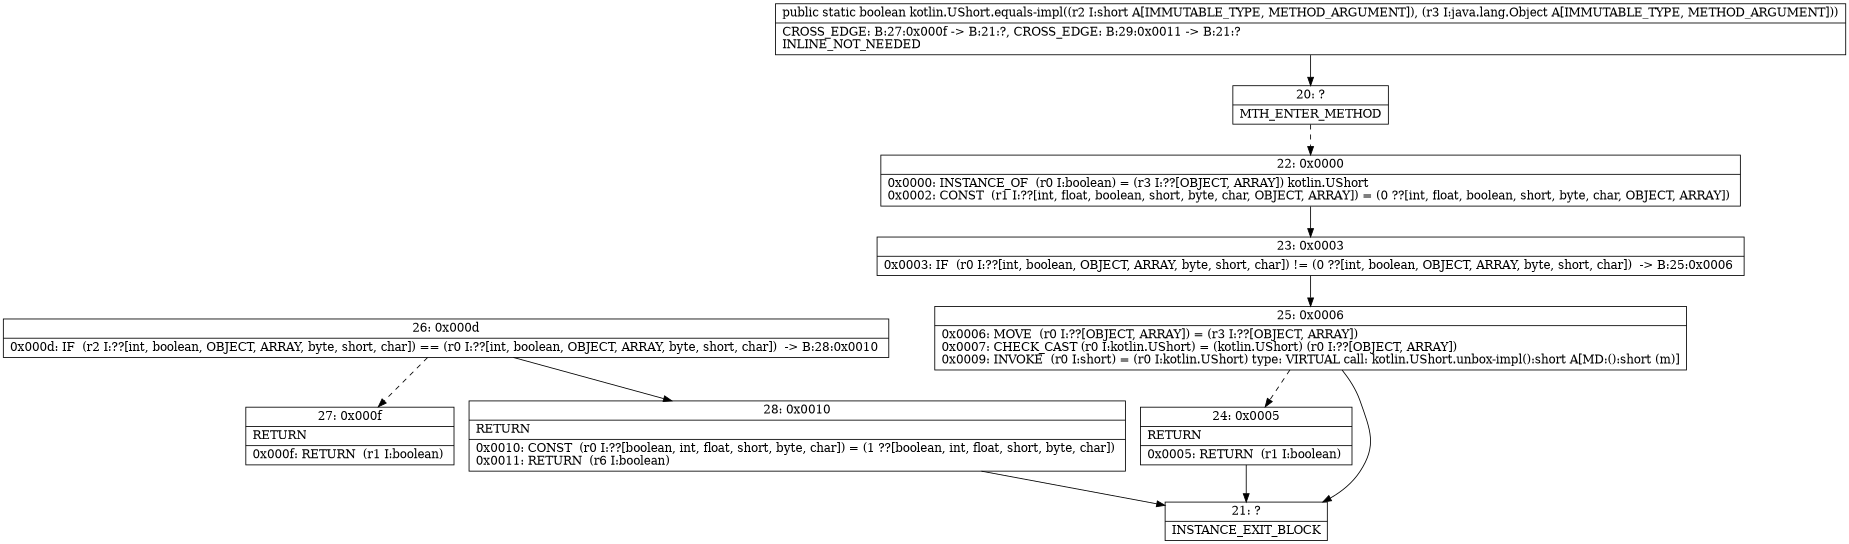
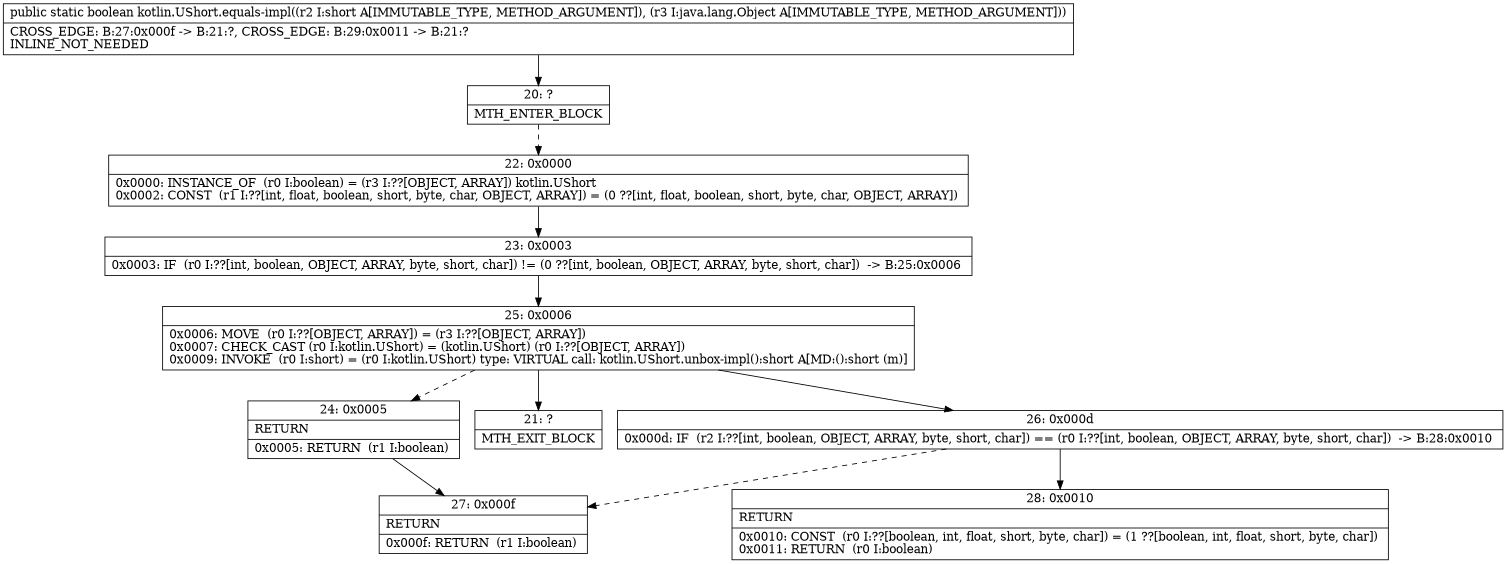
  digraph {
    node [shape=record]
-   n1 [label="{20\:\ ?|MTH_ENTER_METHOD\l}"]
+   n1 [label="{20\:\ ?|MTH_ENTER_BLOCK\l}"]
    n2 [label="{22\:\ 0x0000|0x0000: INSTANCE_OF  (r0 I:boolean) = (r3 I:??[OBJECT, ARRAY]) kotlin.UShort \l0x0002: CONST  (r1 I:??[int, float, boolean, short, byte, char, OBJECT, ARRAY]) = (0 ??[int, float, boolean, short, byte, char, OBJECT, ARRAY]) \l}"]
    n3 [label="{23\:\ 0x0003|0x0003: IF  (r0 I:??[int, boolean, OBJECT, ARRAY, byte, short, char]) != (0 ??[int, boolean, OBJECT, ARRAY, byte, short, char])  \-\> B:25:0x0006 \l}"]
    n4 [label="{25\:\ 0x0006|0x0006: MOVE  (r0 I:??[OBJECT, ARRAY]) = (r3 I:??[OBJECT, ARRAY]) \l0x0007: CHECK_CAST (r0 I:kotlin.UShort) = (kotlin.UShort) (r0 I:??[OBJECT, ARRAY]) \l0x0009: INVOKE  (r0 I:short) = (r0 I:kotlin.UShort) type: VIRTUAL call: kotlin.UShort.unbox\-impl():short A[MD:():short (m)]\l}"]
    n5 [label="{24\:\ 0x0005|RETURN\l|0x0005: RETURN  (r1 I:boolean) \l}"]
-   n6 [label="{21\:\ ?|INSTANCE_EXIT_BLOCK\l}"]
+   n6 [label="{21\:\ ?|MTH_EXIT_BLOCK\l}"]
    n7 [label="{26\:\ 0x000d|0x000d: IF  (r2 I:??[int, boolean, OBJECT, ARRAY, byte, short, char]) == (r0 I:??[int, boolean, OBJECT, ARRAY, byte, short, char])  \-\> B:28:0x0010 \l}"]
    n8 [label="{27\:\ 0x000f|RETURN\l|0x000f: RETURN  (r1 I:boolean) \l}"]
-   n9 [label="{28\:\ 0x0010|RETURN\l|0x0010: CONST  (r0 I:??[boolean, int, float, short, byte, char]) = (1 ??[boolean, int, float, short, byte, char]) \l0x0011: RETURN  (r6 I:boolean) \l}"]
+   n9 [label="{28\:\ 0x0010|RETURN\l|0x0010: CONST  (r0 I:??[boolean, int, float, short, byte, char]) = (1 ??[boolean, int, float, short, byte, char]) \l0x0011: RETURN  (r0 I:boolean) \l}"]
    n10 [label="{public static boolean kotlin.UShort.equals\-impl((r2 I:short A[IMMUTABLE_TYPE, METHOD_ARGUMENT]), (r3 I:java.lang.Object A[IMMUTABLE_TYPE, METHOD_ARGUMENT]))  | CROSS_EDGE: B:27:0x000f \-\> B:21:?, CROSS_EDGE: B:29:0x0011 \-\> B:21:?\lINLINE_NOT_NEEDED\l}"]
    n1 -> n2 [style=dashed]
    n2 -> n3
    n3 -> n4
    n4 -> n5 [style=dashed]
    n4 -> n6
-   n5 -> n6
+   n4 -> n7
+   n5 -> n8
    n7 -> n8 [style=dashed]
    n7 -> n9
-   n9 -> n6
    n10 -> n1
  }
